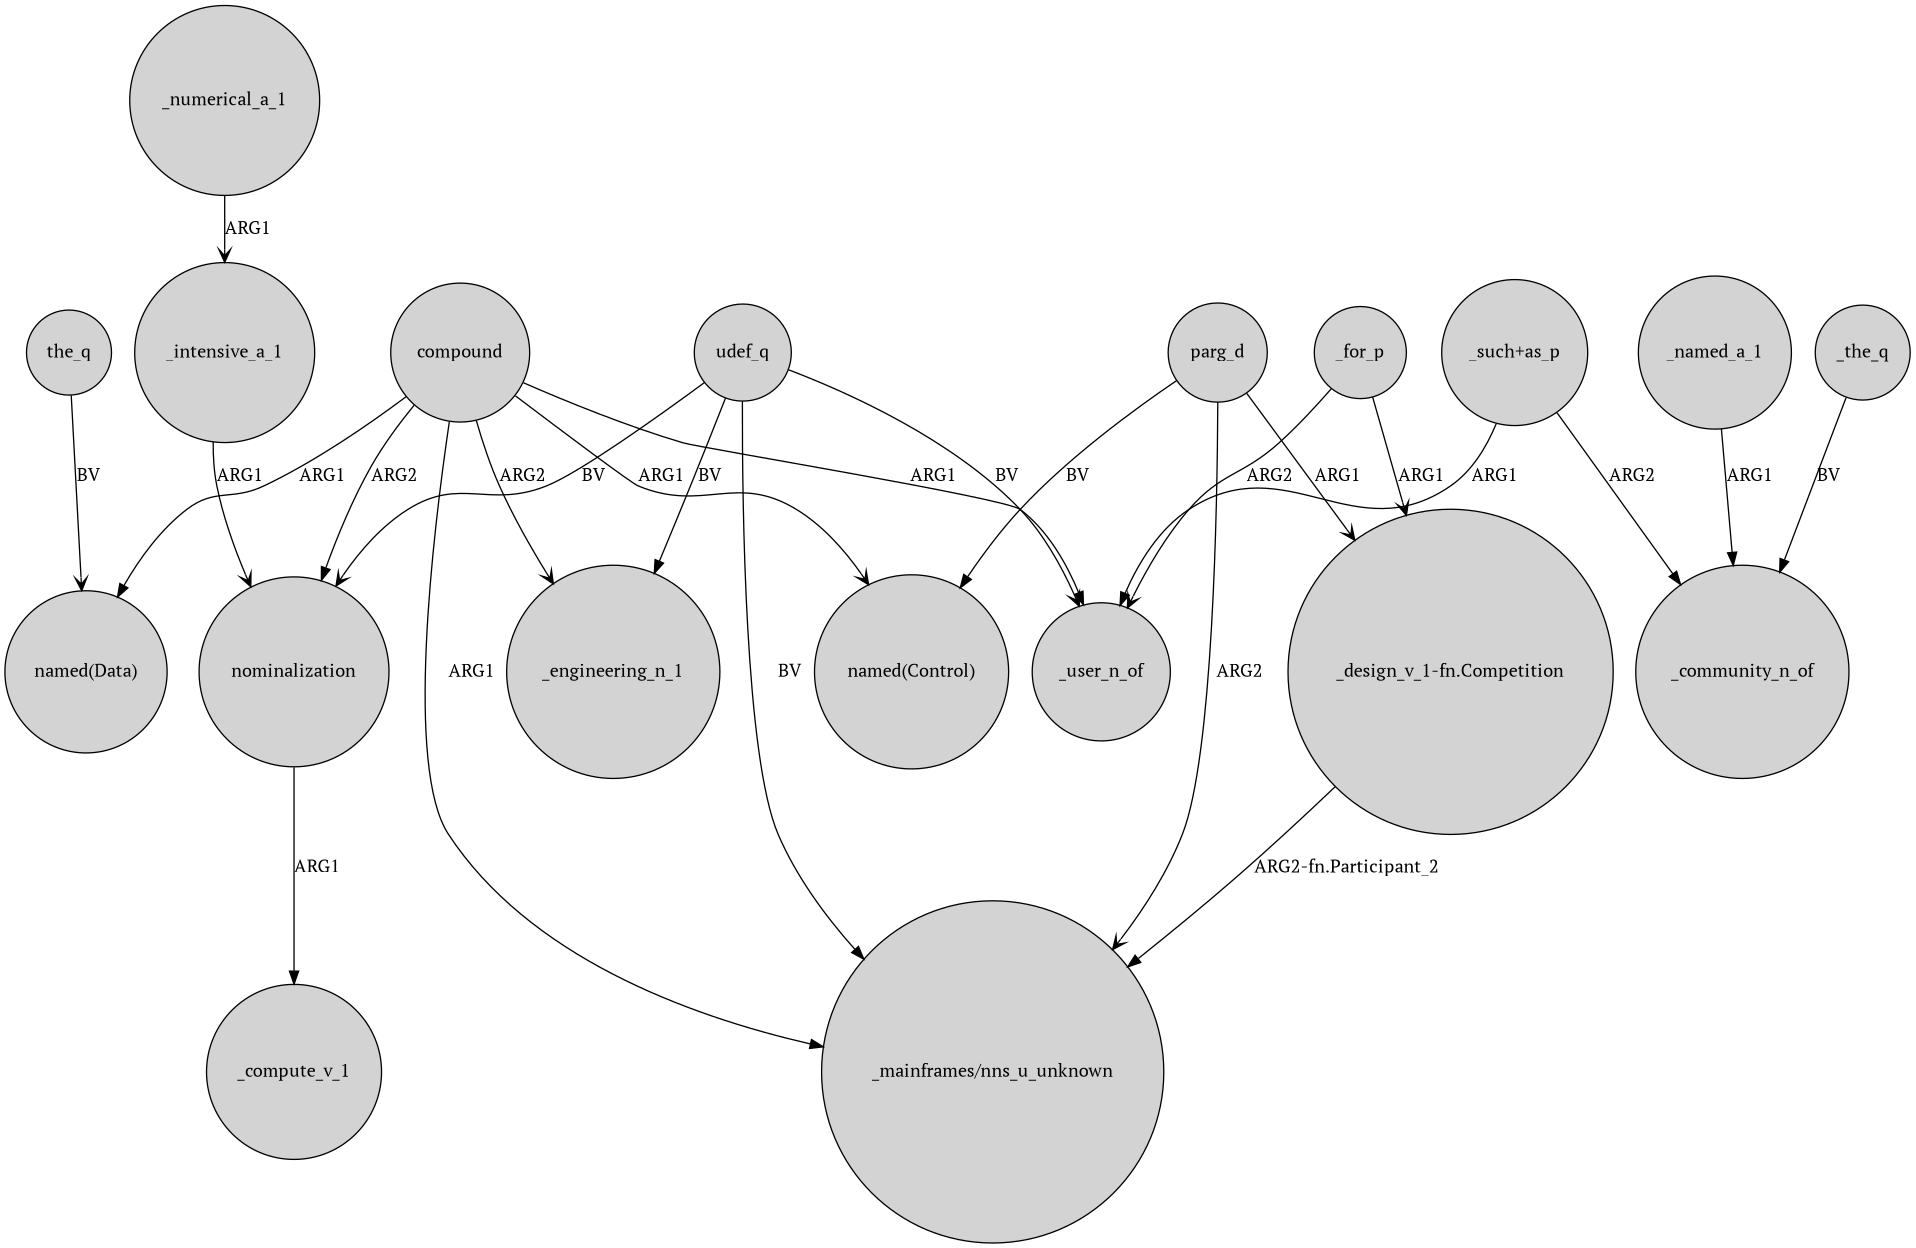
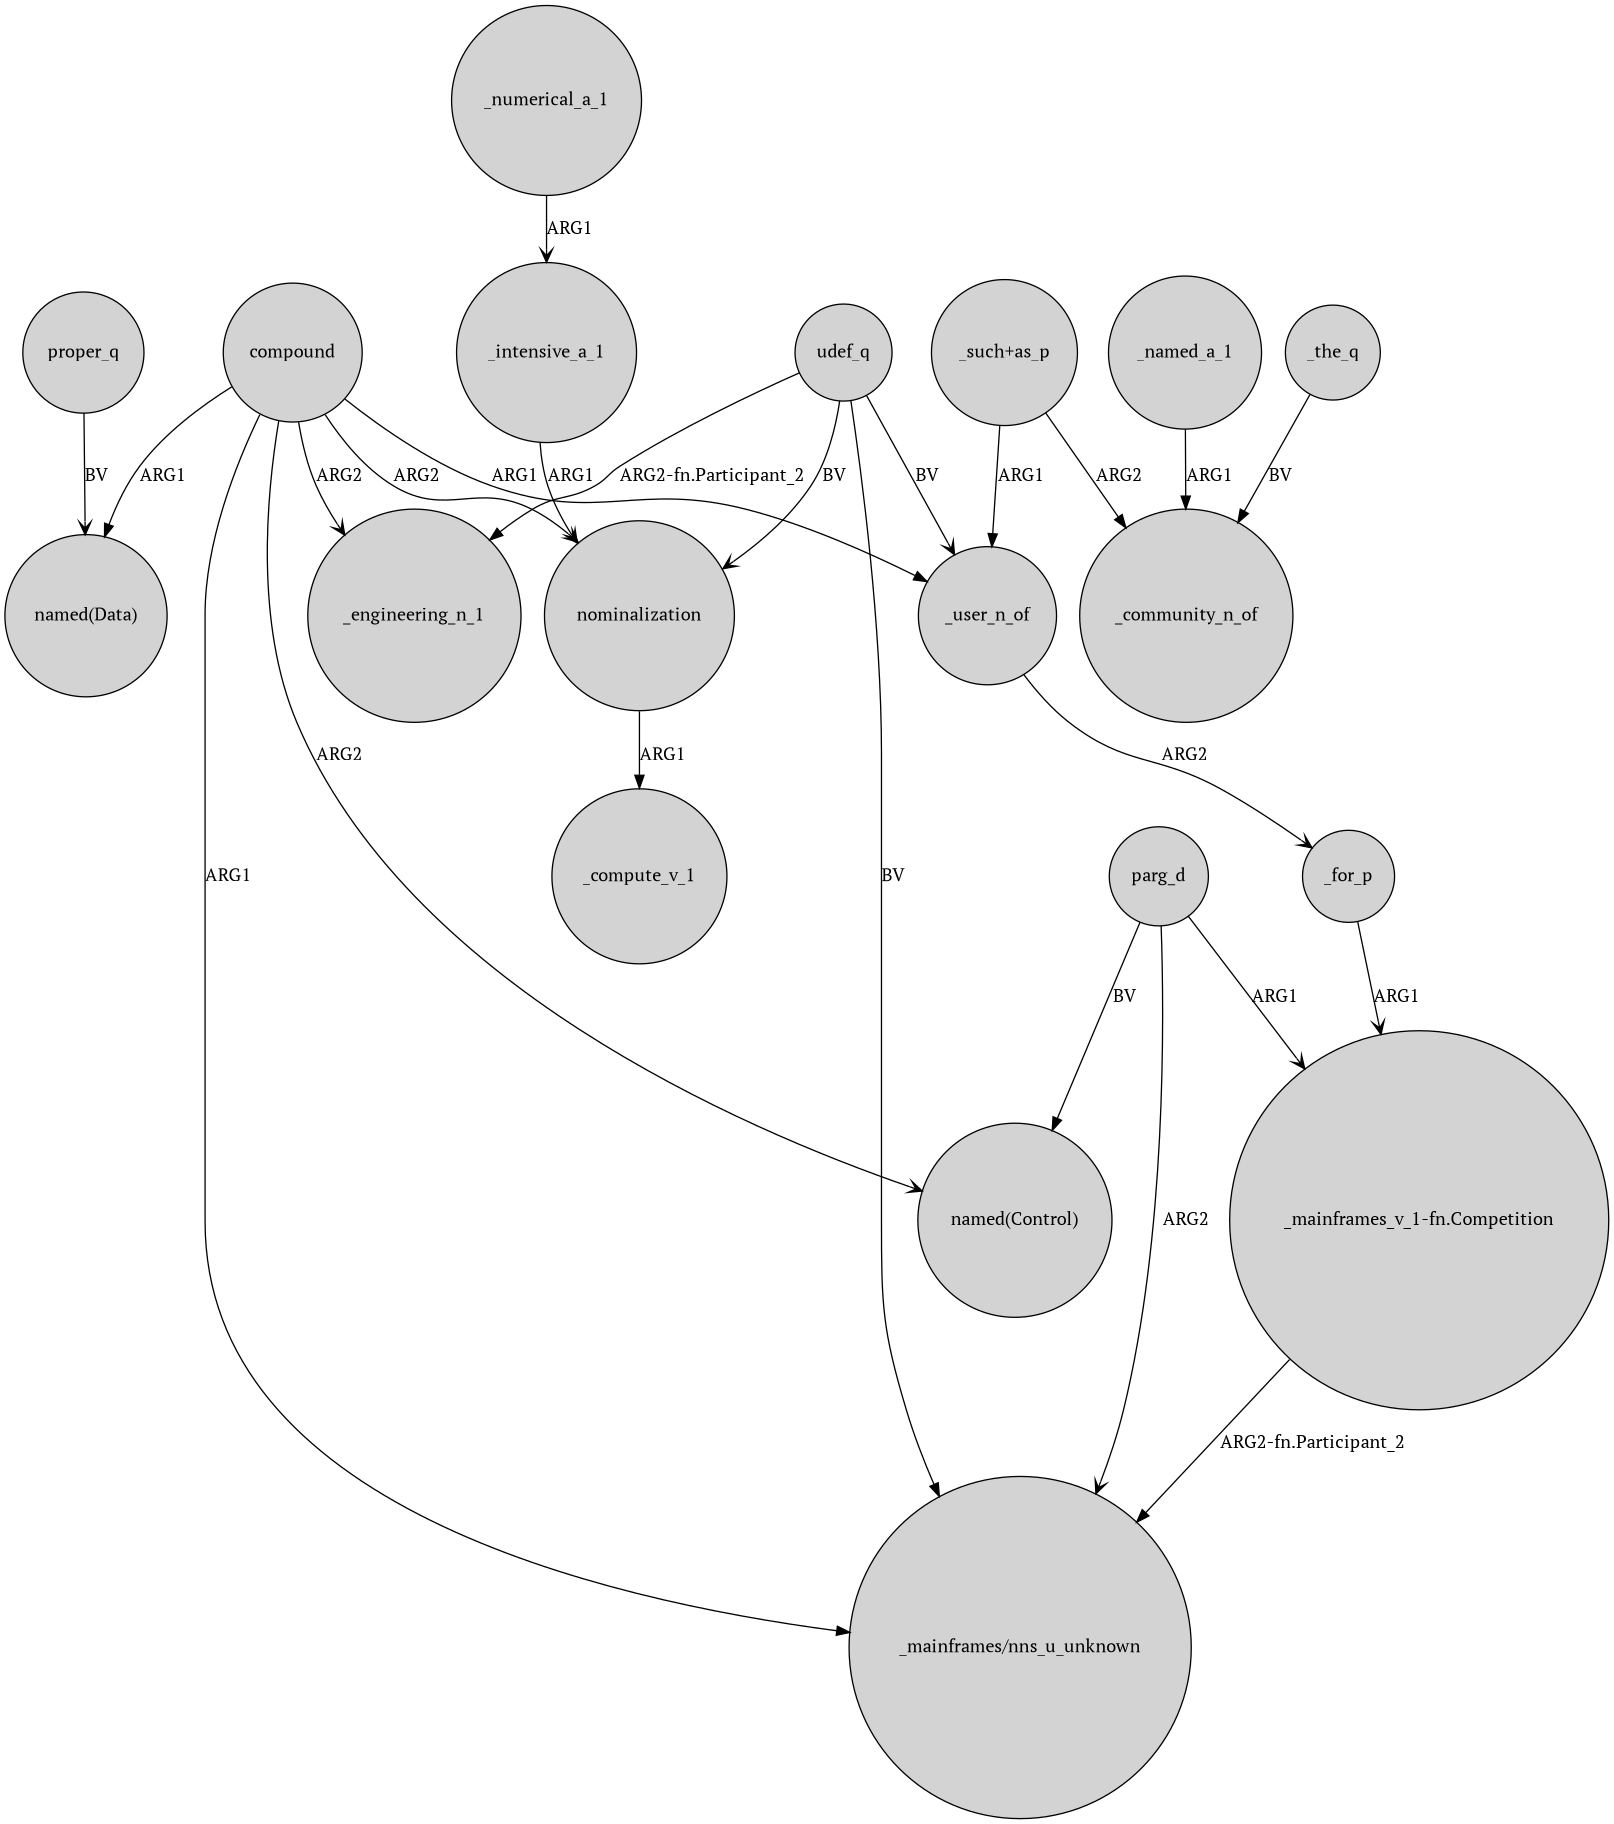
  digraph {
    fontname="PT Serif"
    node [fontname="PT Serif" shape=circle style=filled]
    edge [arrowhead=vee fontname="PT Serif"]
-   proper_q [label=the_q]
+   proper_q
    "named(Data)"
    _for_p
    _user_n_of
-   "_design_v_1-fn.Competition"
+   "_design_v_1-fn.Competition" [label="_mainframes_v_1-fn.Competition"]
    "_mainframes/nns_u_unknown"
    _numerical_a_1
    _intensive_a_1
    nominalization
    _compute_v_1
    "_such+as_p"
    _community_n_of
    compound
    "named(Control)"
    _engineering_n_1
    udef_q
    n17 [label=_named_a_1]
    parg_d
    _the_q
    proper_q -> "named(Data)" [label=BV]
-   _for_p -> _user_n_of [label=ARG2]
+   _user_n_of -> _for_p [label=ARG2]
    _for_p -> "_design_v_1-fn.Competition" [label=ARG1]
    "_design_v_1-fn.Competition" -> "_mainframes/nns_u_unknown" [arrowhead=normal label="ARG2-fn.Participant_2"]
    _numerical_a_1 -> _intensive_a_1 [label=ARG1]
    _intensive_a_1 -> nominalization [label=ARG1]
    nominalization -> _compute_v_1 [arrowhead=normal label=ARG1]
    "_such+as_p" -> _user_n_of [arrowhead=normal label=ARG1]
    "_such+as_p" -> _community_n_of [arrowhead=normal label=ARG2]
    compound -> "named(Data)" [arrowhead=normal label=ARG1]
    compound -> _user_n_of [arrowhead=normal label=ARG1]
    compound -> "_mainframes/nns_u_unknown" [arrowhead=normal label=ARG1]
-   compound -> nominalization [arrowhead=normal label=ARG2]
-   compound -> "named(Control)" [label=ARG1]
+   compound -> nominalization [label=ARG2]
+   compound -> "named(Control)" [label=ARG2]
    compound -> _engineering_n_1 [label=ARG2]
    udef_q -> _user_n_of [label=BV]
    udef_q -> "_mainframes/nns_u_unknown" [arrowhead=normal label=BV]
    udef_q -> nominalization [label=BV]
-   udef_q -> _engineering_n_1 [arrowhead=normal label=BV]
+   udef_q -> _engineering_n_1 [arrowhead=normal label="ARG2-fn.Participant_2"]
    n17 -> _community_n_of [arrowhead=normal label=ARG1]
    parg_d -> "_design_v_1-fn.Competition" [label=ARG1]
    parg_d -> "_mainframes/nns_u_unknown" [label=ARG2]
    parg_d -> "named(Control)" [arrowhead=normal label=BV]
    _the_q -> _community_n_of [arrowhead=normal label=BV]
  }
